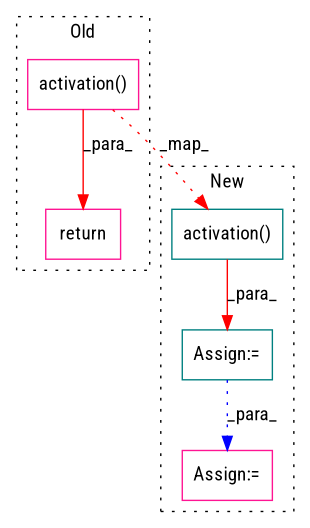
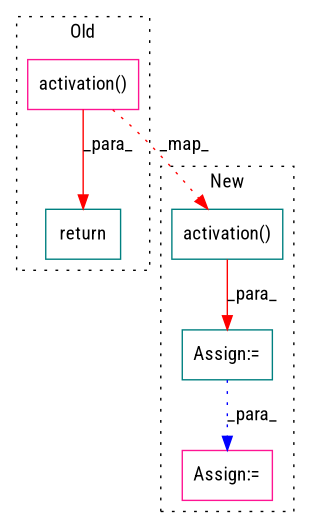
  digraph {
    fontname="Roboto Condensed"
    node [a=75 l="16,1" shape=box color=deeppink fontname="Roboto Condensed"]
    edge [color=red style=solid fontname="Roboto Condensed"]
    n1 [label="activation()" s="3164,3196"]
-   n2 [a=93 l=7 label=return s=4281]
+   n2 [a=93 l=7 label=return s=4281 color=teal]
    n3 [label="activation()" s="2925,2953" color=teal]
    n4 [a=68 l=3 label="Assign:=" s=3260 color=teal]
    n5 [a=68 l=4 label="Assign:=" s=3518]
    subgraph cluster_1 {
      label=Old
      style=dotted
      n1
      n2
    }
    subgraph cluster_2 {
      label=New
      style=dotted
      n3
      n4
      n5
    }
    n1 -> n2 [label=_para_]
    n1 -> n3 [label=_map_ style=dotted]
    n3 -> n4 [label=_para_]
    n4 -> n5 [label=_para_ color=blue style=dotted]
  }
